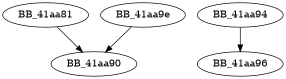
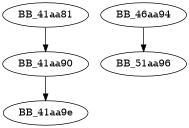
  digraph {
    n1 [label=BB_41aa90]
    BB_41aa81
-   BB_41aa94
-   BB_41aa96
+   BB_41aa94 [label=BB_46aa94]
+   BB_41aa96 [label=BB_51aa96]
    BB_41aa9e
-   BB_41aa9e -> n1
+   n1 -> BB_41aa9e
    BB_41aa81 -> n1
    BB_41aa94 -> BB_41aa96
  }
